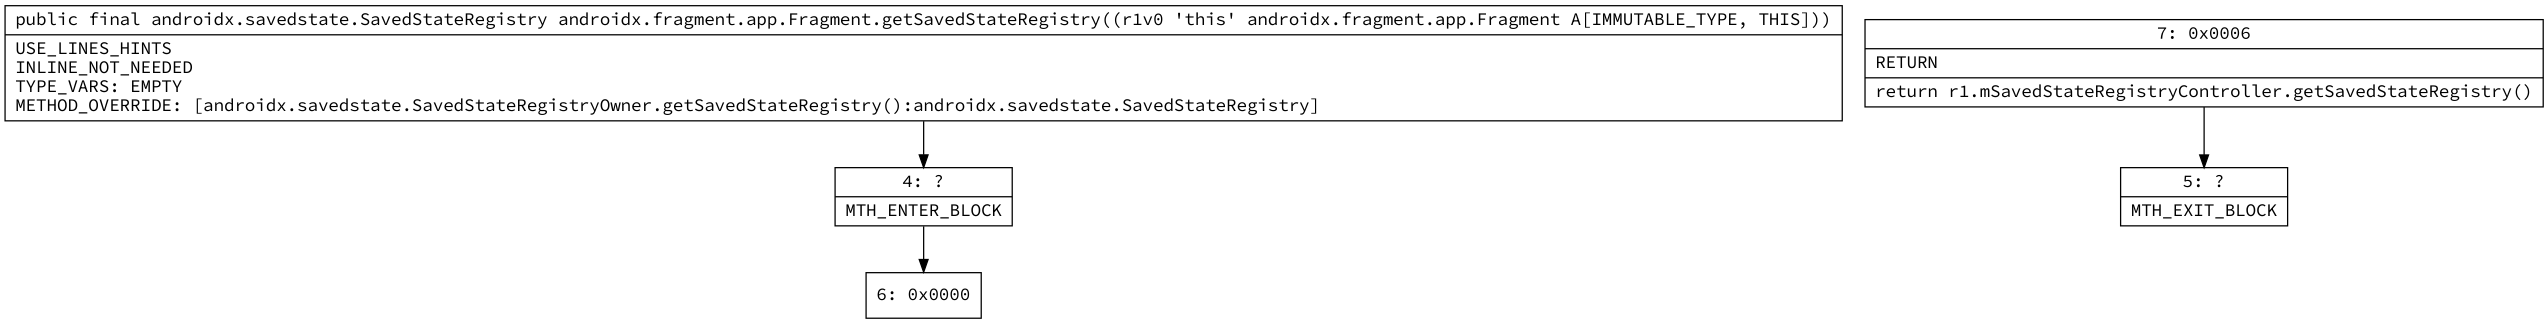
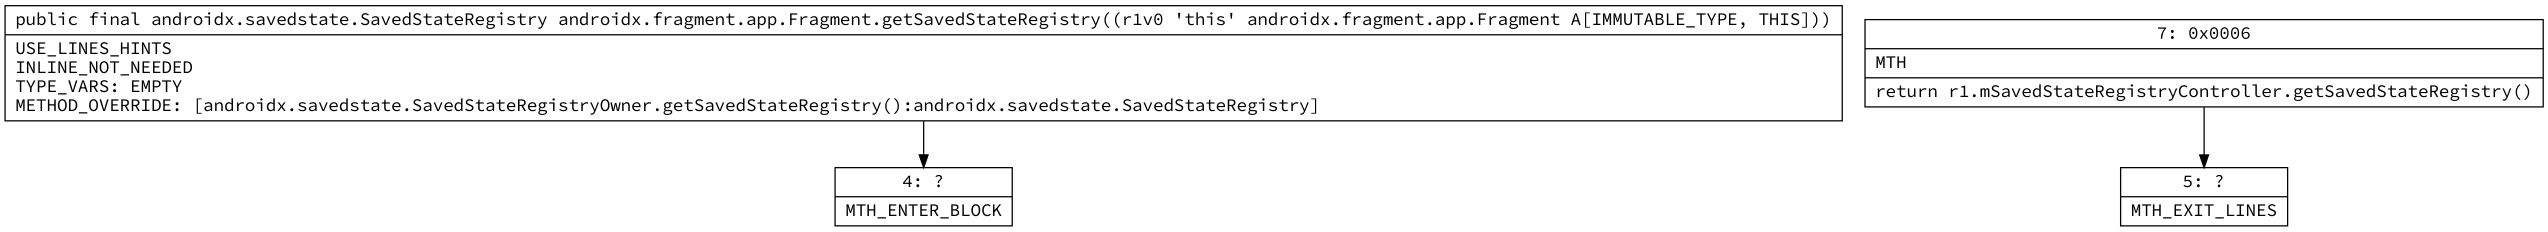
  digraph {
    fontname="Source Code Pro"
    node [fontname="Source Code Pro" shape=record]
    edge [fontname="Source Code Pro"]
    n1 [label="{4\:\ ?|MTH_ENTER_BLOCK\l}"]
-   n2 [label="{6\:\ 0x0000}"]
-   n3 [label="{7\:\ 0x0006|RETURN\l|return r1.mSavedStateRegistryController.getSavedStateRegistry()\l}"]
-   n4 [label="{5\:\ ?|MTH_EXIT_BLOCK\l}"]
+   n3 [label="{7\:\ 0x0006|MTH\l|return r1.mSavedStateRegistryController.getSavedStateRegistry()\l}"]
+   n4 [label="{5\:\ ?|MTH_EXIT_LINES\l}"]
    n5 [label="{public final androidx.savedstate.SavedStateRegistry androidx.fragment.app.Fragment.getSavedStateRegistry((r1v0 'this' androidx.fragment.app.Fragment A[IMMUTABLE_TYPE, THIS]))  | USE_LINES_HINTS\lINLINE_NOT_NEEDED\lTYPE_VARS: EMPTY\lMETHOD_OVERRIDE: [androidx.savedstate.SavedStateRegistryOwner.getSavedStateRegistry():androidx.savedstate.SavedStateRegistry]\l}"]
-   n1 -> n2
    n3 -> n4
    n5 -> n1
  }
